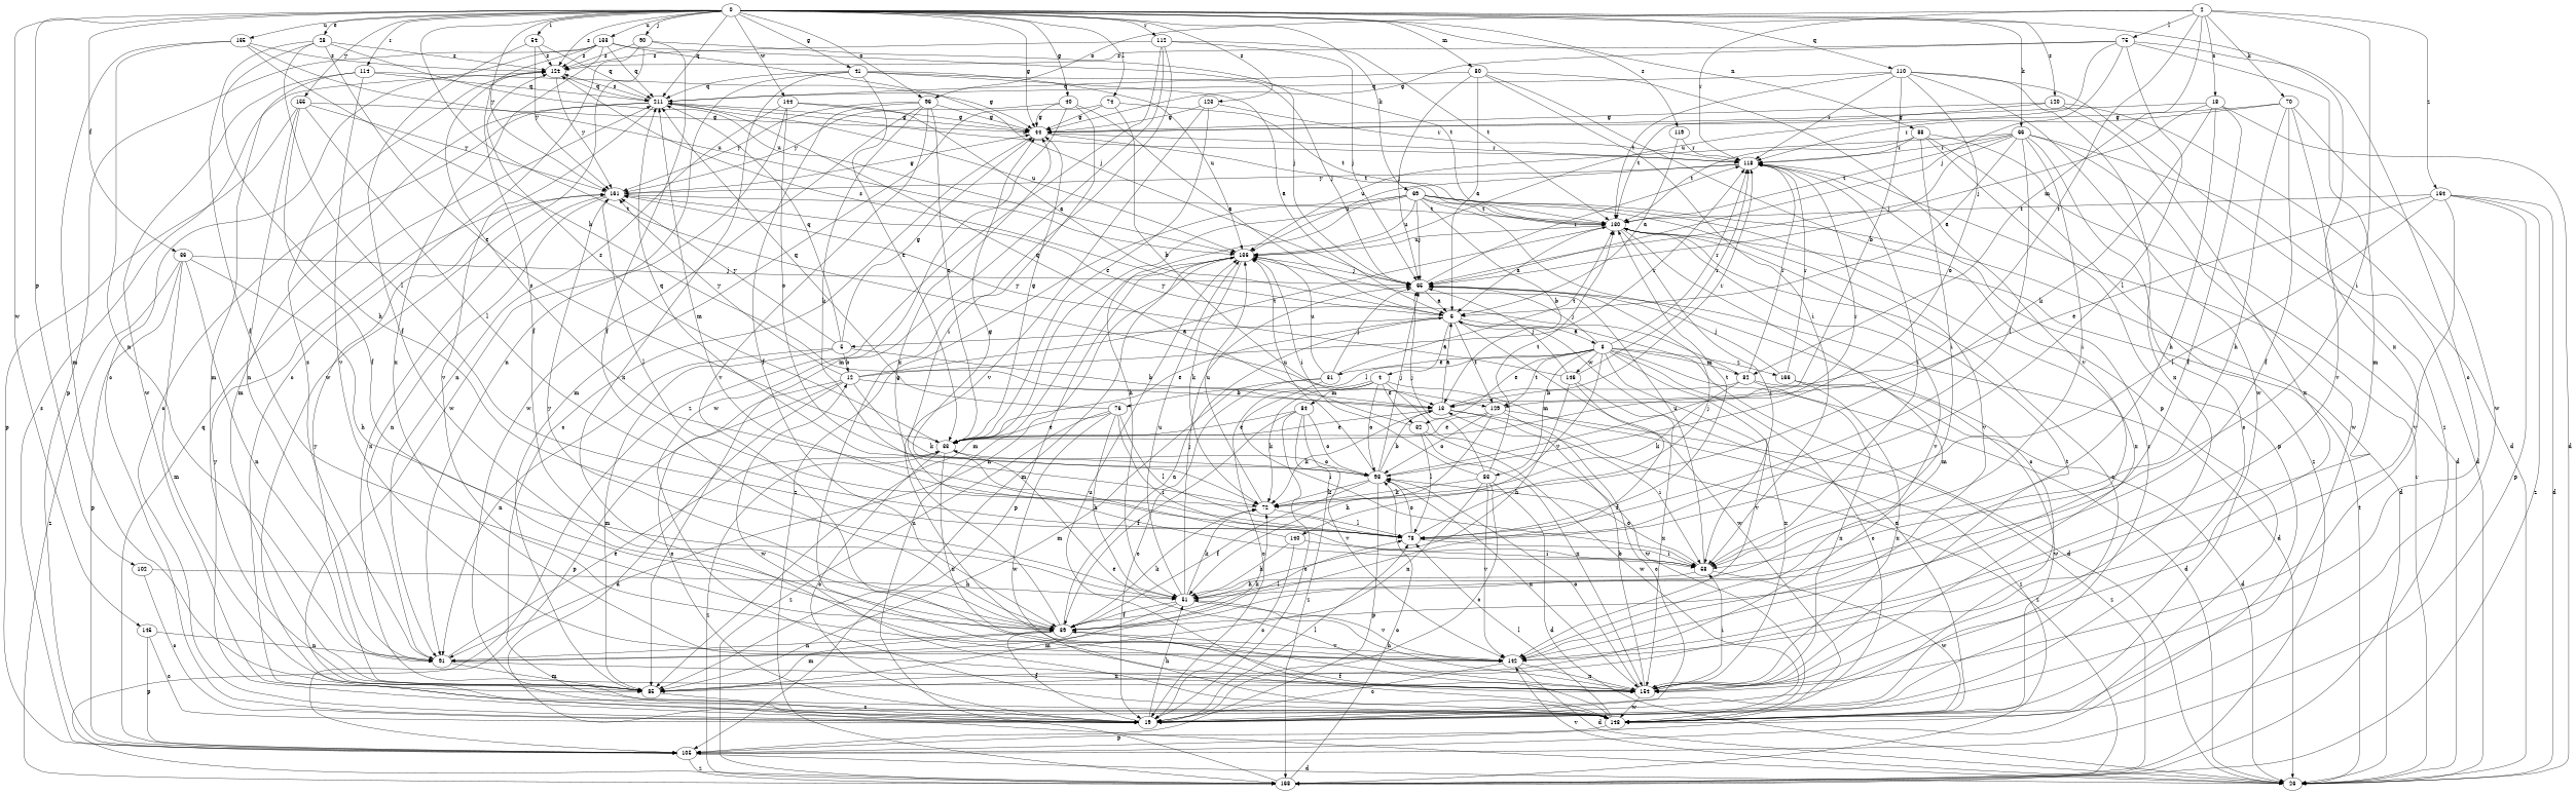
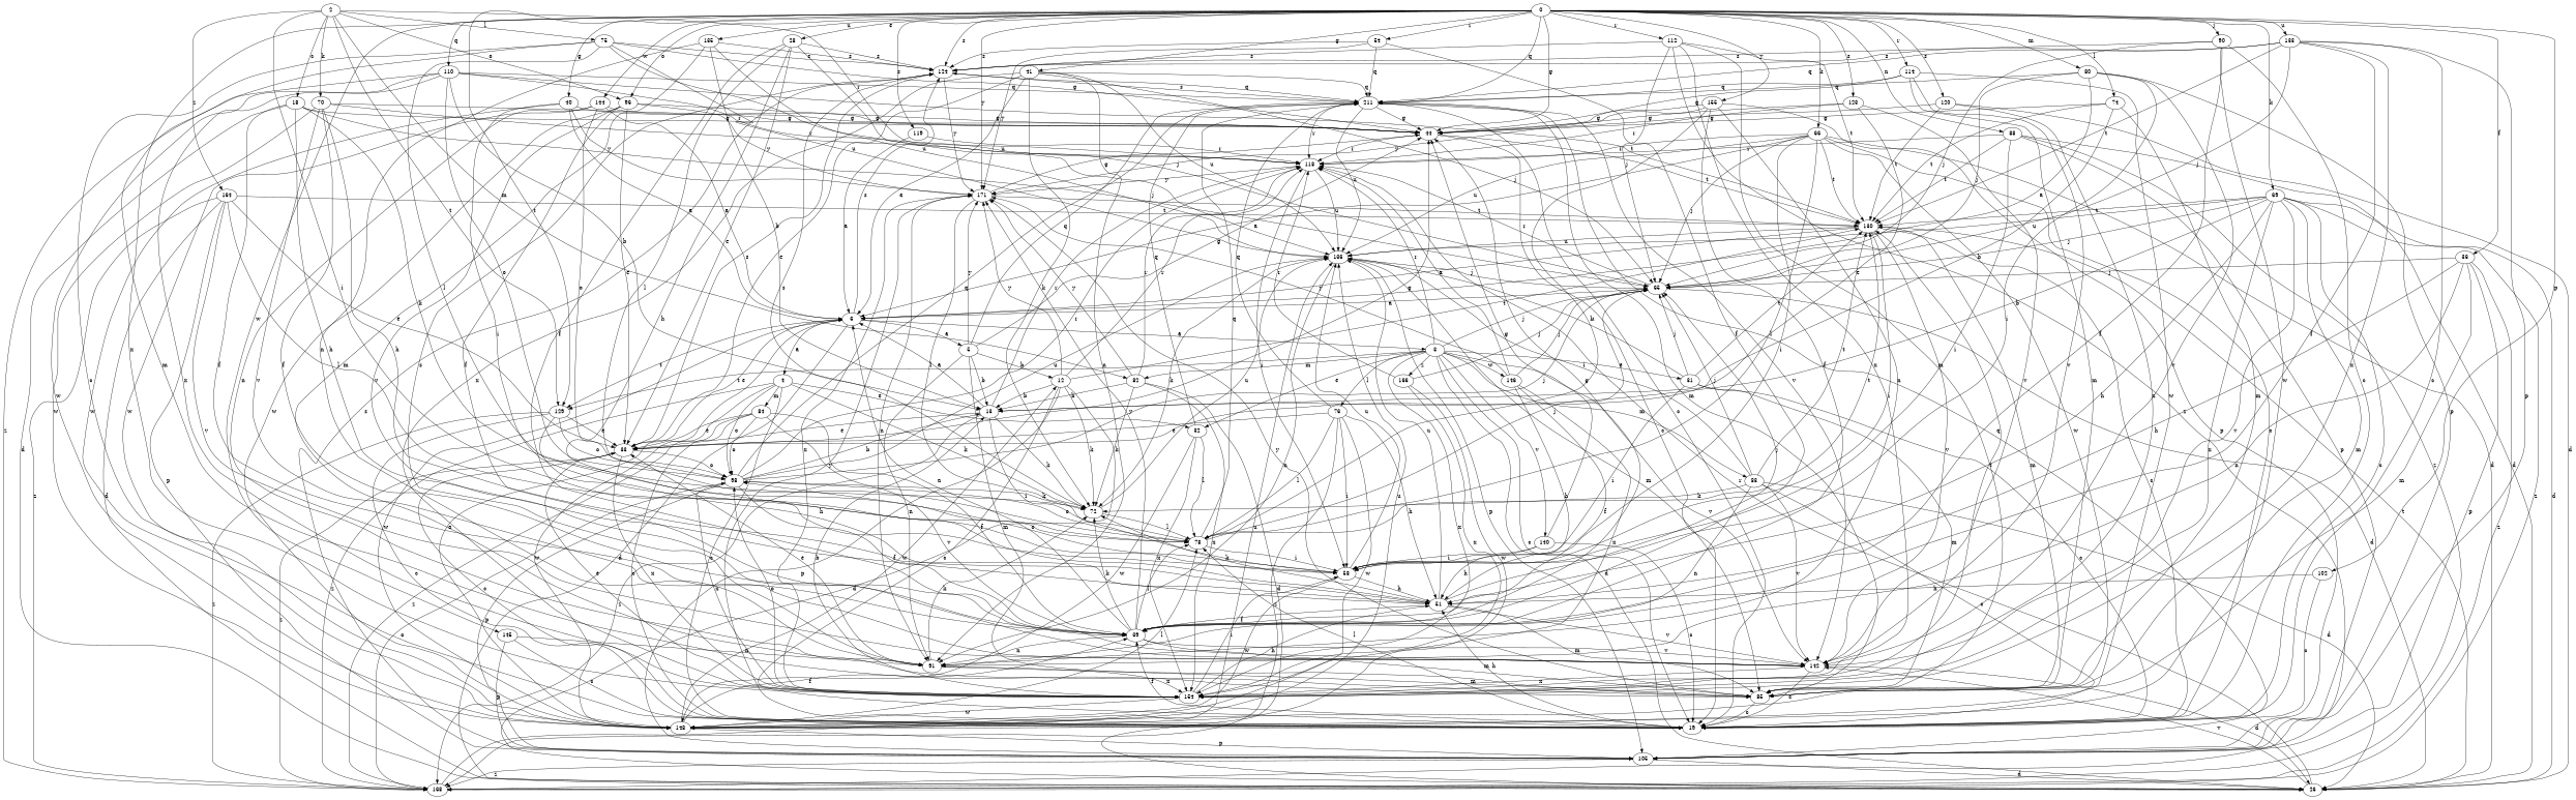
  strict digraph {
    0
    28
    36
    40
    41
    44
    54
    n8 [label=90]
    66
    69
    74
    80
    88
    96
    102
    110
    n17 [label=211]
    112
    114
    119
    120
    123
    124
    129
    133
    135
    144
    145
    154
    155
-   161
+   161 [label=171]
    33
    39
    51
    78
    136
    65
    168
    85
    91
    105
    58
    148
    6
    72
    118
    19
    130
    26
    142
    13
    98
    2
    18
    70
    75
    82
    164
    3
    31
    32
    76
    83
    140
    146
    166
    4
    84
    12
    5
    0 -> 28 [label=e]
    0 -> 36 [label=f]
    0 -> 40 [label=g]
    0 -> 41 [label=g]
    0 -> 44 [label=g]
    0 -> 54 [label=i]
    0 -> n8 [label=j]
    0 -> 66 [label=k]
    0 -> 69 [label=k]
    0 -> 74 [label=l]
    0 -> 80 [label=m]
    0 -> 88 [label=n]
    0 -> 96 [label=o]
    0 -> 102 [label=p]
    0 -> 110 [label=q]
    0 -> n17 [label=q]
    0 -> 112 [label=r]
    0 -> 114 [label=r]
    0 -> 119 [label=s]
    0 -> 120 [label=s]
    0 -> 123 [label=s]
    0 -> 124 [label=s]
    0 -> 129 [label=t]
    0 -> 133 [label=u]
    0 -> 135 [label=u]
    0 -> 144 [label=w]
    0 -> 145 [label=w]
    0 -> 154 [label=x]
    0 -> 155 [label=y]
    0 -> 161 [label=y]
    28 -> 124 [label=s]
    28 -> 33 [label=e]
    28 -> 39 [label=f]
    28 -> 51 [label=h]
    28 -> 78 [label=l]
    28 -> 136 [label=u]
    36 -> 51 [label=h]
    36 -> 65 [label=j]
    36 -> 168 [label=z]
    36 -> 85 [label=m]
    36 -> 91 [label=n]
    36 -> 105 [label=p]
    40 -> 44 [label=g]
    40 -> 161 [label=y]
    40 -> 58 [label=i]
    40 -> 148 [label=w]
    40 -> 6 [label=a]
    41 -> n17 [label=q]
    41 -> 154 [label=x]
    41 -> 33 [label=e]
    41 -> 136 [label=u]
    41 -> 65 [label=j]
    41 -> 91 [label=n]
    41 -> 6 [label=a]
-   96 -> 72 [label=k]
+   41 -> 72 [label=k]
    44 -> 118 [label=r]
    44 -> 19 [label=c]
    44 -> 130 [label=t]
    54 -> n17 [label=q]
    54 -> 124 [label=s]
    54 -> 161 [label=y]
    54 -> 39 [label=f]
    n8 -> 124 [label=s]
    n8 -> 39 [label=f]
    n8 -> 65 [label=j]
    n8 -> 148 [label=w]
    n8 -> 19 [label=c]
    66 -> 78 [label=l]
    66 -> 136 [label=u]
    66 -> 65 [label=j]
    66 -> 58 [label=i]
    66 -> 148 [label=w]
    66 -> 6 [label=a]
    66 -> 118 [label=r]
    66 -> 19 [label=c]
    66 -> 130 [label=t]
    66 -> 26 [label=d]
    69 -> 154 [label=x]
    69 -> 51 [label=h]
    69 -> 136 [label=u]
    69 -> 65 [label=j]
    69 -> 168 [label=z]
    69 -> 85 [label=m]
    69 -> 19 [label=c]
    69 -> 130 [label=t]
    69 -> 26 [label=d]
    69 -> 142 [label=v]
    69 -> 13 [label=b]
    74 -> 44 [label=g]
    74 -> 85 [label=m]
    74 -> 130 [label=t]
    74 -> 13 [label=b]
    80 -> n17 [label=q]
    80 -> 65 [label=j]
    80 -> 105 [label=p]
    80 -> 58 [label=i]
    80 -> 6 [label=a]
    80 -> 142 [label=v]
    88 -> 168 [label=z]
    88 -> 105 [label=p]
    88 -> 58 [label=i]
    88 -> 118 [label=r]
    88 -> 130 [label=t]
    88 -> 26 [label=d]
    96 -> 44 [label=g]
    96 -> 161 [label=y]
    96 -> 33 [label=e]
    96 -> 39 [label=f]
    96 -> 148 [label=w]
    96 -> 142 [label=v]
    102 -> 51 [label=h]
    102 -> 19 [label=c]
    110 -> n17 [label=q]
    110 -> 154 [label=x]
    110 -> 168 [label=z]
    110 -> 148 [label=w]
    110 -> 118 [label=r]
    110 -> 130 [label=t]
    110 -> 13 [label=b]
    110 -> 98 [label=o]
    n17 -> 44 [label=g]
    n17 -> 124 [label=s]
    n17 -> 136 [label=u]
    n17 -> 85 [label=m]
    n17 -> 118 [label=r]
    n17 -> 19 [label=c]
    n17 -> 142 [label=v]
    112 -> 124 [label=s]
    112 -> 154 [label=x]
    112 -> 65 [label=j]
    112 -> 168 [label=z]
    112 -> 85 [label=m]
    112 -> 130 [label=t]
    114 -> 44 [label=g]
    114 -> n17 [label=q]
    114 -> 85 [label=m]
    114 -> 148 [label=w]
    114 -> 142 [label=v]
    119 -> 6 [label=a]
    119 -> 118 [label=r]
    120 -> 44 [label=g]
    120 -> 154 [label=x]
    120 -> 130 [label=t]
    120 -> 26 [label=d]
    123 -> 44 [label=g]
    123 -> 33 [label=e]
    123 -> 118 [label=r]
    123 -> 142 [label=v]
    124 -> n17 [label=q]
    124 -> 161 [label=y]
    129 -> 33 [label=e]
    129 -> 51 [label=h]
    129 -> 168 [label=z]
    129 -> 19 [label=c]
    129 -> 98 [label=o]
    133 -> n17 [label=q]
    133 -> 124 [label=s]
    133 -> 154 [label=x]
    133 -> 39 [label=f]
    133 -> 65 [label=j]
    133 -> 105 [label=p]
    133 -> 19 [label=c]
    133 -> 130 [label=t]
    135 -> 124 [label=s]
    135 -> 136 [label=u]
    135 -> 85 [label=m]
    135 -> 91 [label=n]
    135 -> 13 [label=b]
    144 -> 44 [label=g]
    144 -> 91 [label=n]
    144 -> 148 [label=w]
    144 -> 6 [label=a]
    144 -> 98 [label=o]
    145 -> 91 [label=n]
    145 -> 105 [label=p]
    145 -> 19 [label=c]
    154 -> 33 [label=e]
    154 -> 51 [label=h]
    154 -> 58 [label=i]
    154 -> 148 [label=w]
    154 -> 130 [label=t]
    154 -> 13 [label=b]
    154 -> 98 [label=o]
    155 -> 44 [label=g]
    155 -> 161 [label=y]
    155 -> 39 [label=f]
    155 -> 78 [label=l]
    155 -> 91 [label=n]
    155 -> 105 [label=p]
    161 -> 44 [label=g]
    161 -> 154 [label=x]
    161 -> 78 [label=l]
    161 -> 91 [label=n]
    161 -> 130 [label=t]
    33 -> 44 [label=g]
    33 -> 124 [label=s]
    33 -> 154 [label=x]
    33 -> 168 [label=z]
    33 -> 19 [label=c]
    33 -> 98 [label=o]
    39 -> 44 [label=g]
    39 -> 161 [label=y]
    39 -> 78 [label=l]
    39 -> 85 [label=m]
    39 -> 91 [label=n]
    39 -> 6 [label=a]
    39 -> 72 [label=k]
    39 -> 142 [label=v]
    51 -> 39 [label=f]
    51 -> 136 [label=u]
    51 -> 65 [label=j]
    51 -> 85 [label=m]
    51 -> 72 [label=k]
    51 -> 142 [label=v]
-   78 -> n17 [label=m]
+   78 -> n17 [label=q]
    78 -> 65 [label=j]
    78 -> 58 [label=i]
    78 -> 130 [label=t]
    78 -> 98 [label=o]
    136 -> 65 [label=j]
    136 -> 85 [label=m]
    136 -> 91 [label=n]
    136 -> 105 [label=p]
    136 -> 72 [label=k]
    65 -> 6 [label=a]
    65 -> 118 [label=r]
    65 -> 26 [label=d]
    168 -> 136 [label=u]
    168 -> 98 [label=o]
    85 -> 161 [label=y]
    85 -> 19 [label=c]
    91 -> 124 [label=s]
    91 -> 154 [label=x]
    91 -> 33 [label=e]
    91 -> 85 [label=m]
    91 -> 72 [label=k]
    105 -> n17 [label=q]
    105 -> 124 [label=s]
    105 -> 168 [label=z]
    105 -> 26 [label=d]
    58 -> 51 [label=h]
    58 -> 136 [label=u]
    58 -> 148 [label=w]
    58 -> 98 [label=o]
    148 -> 39 [label=f]
    148 -> 78 [label=l]
    148 -> 136 [label=u]
    148 -> 105 [label=p]
    148 -> 6 [label=a]
    148 -> 12 [label=w]
    6 -> 124 [label=s]
    6 -> 129 [label=t]
    6 -> 33 [label=e]
    6 -> 148 [label=w]
    6 -> 26 [label=d]
    6 -> 3 [label=a]
    6 -> 4 [label=a]
    6 -> 5 [label=a]
    72 -> 124 [label=s]
    72 -> 78 [label=l]
    72 -> 136 [label=u]
    118 -> 161 [label=y]
    118 -> 136 [label=u]
    118 -> 58 [label=i]
    19 -> 161 [label=y]
    19 -> 39 [label=f]
    19 -> 51 [label=h]
    19 -> 78 [label=l]
-   19 -> 118 [label=r]
    130 -> 136 [label=u]
    130 -> 85 [label=m]
    130 -> 58 [label=i]
    130 -> 6 [label=a]
    130 -> 19 [label=c]
    130 -> 142 [label=v]
    26 -> 118 [label=r]
    26 -> 130 [label=t]
    26 -> 142 [label=v]
    142 -> 154 [label=x]
    142 -> 19 [label=c]
    142 -> 26 [label=d]
    13 -> 33 [label=e]
    13 -> 168 [label=z]
    13 -> 58 [label=i]
    13 -> 6 [label=a]
    13 -> 72 [label=k]
    13 -> 118 [label=r]
    98 -> n17 [label=q]
    98 -> 154 [label=x]
    98 -> 39 [label=f]
    98 -> 136 [label=u]
    98 -> 65 [label=j]
    98 -> 105 [label=p]
    98 -> 72 [label=k]
    98 -> 118 [label=r]
    98 -> 13 [label=b]
    2 -> 96 [label=o]
    2 -> 129 [label=t]
    2 -> 58 [label=i]
    2 -> 118 [label=r]
    2 -> 18 [label=c]
    2 -> 70 [label=k]
    2 -> 75 [label=l]
    2 -> 82 [label=m]
    2 -> 164 [label=z]
    18 -> 44 [label=g]
    18 -> 39 [label=f]
    18 -> 51 [label=h]
    18 -> 65 [label=j]
    18 -> 72 [label=k]
    18 -> 26 [label=d]
    70 -> 44 [label=g]
    70 -> 39 [label=f]
    70 -> 51 [label=h]
    70 -> 148 [label=w]
    70 -> 118 [label=r]
    70 -> 142 [label=v]
    75 -> 44 [label=g]
    75 -> 124 [label=s]
    75 -> 78 [label=l]
    75 -> 136 [label=u]
    75 -> 65 [label=j]
    75 -> 85 [label=m]
    75 -> 19 [label=c]
    82 -> 154 [label=x]
    82 -> 161 [label=y]
    82 -> 72 [label=k]
    82 -> 118 [label=r]
    82 -> 26 [label=d]
    82 -> 13 [label=b]
    164 -> 33 [label=e]
    164 -> 78 [label=l]
    164 -> 168 [label=z]
    164 -> 105 [label=p]
    164 -> 130 [label=t]
    164 -> 26 [label=d]
    164 -> 142 [label=v]
    3 -> 129 [label=t]
    3 -> 154 [label=x]
    3 -> 65 [label=j]
    3 -> 118 [label=r]
    3 -> 19 [label=c]
    3 -> 26 [label=d]
    3 -> 142 [label=v]
    3 -> 82 [label=m]
    3 -> 31 [label=e]
    3 -> 32 [label=e]
    3 -> 76 [label=l]
    3 -> 83 [label=m]
    3 -> 140 [label=v]
    3 -> 146 [label=w]
    3 -> 166 [label=z]
    31 -> 136 [label=u]
    31 -> 65 [label=j]
    31 -> 85 [label=m]
    31 -> 58 [label=i]
    31 -> 19 [label=c]
    31 -> 130 [label=t]
    32 -> n17 [label=q]
    32 -> 154 [label=x]
    32 -> 78 [label=l]
    32 -> 148 [label=w]
    76 -> n17 [label=q]
    76 -> 33 [label=e]
    76 -> 51 [label=h]
    76 -> 78 [label=l]
    76 -> 168 [label=z]
    76 -> 58 [label=i]
    76 -> 148 [label=w]
    83 -> 136 [label=i]
    83 -> 65 [label=j]
    83 -> 91 [label=n]
    83 -> 72 [label=k]
    83 -> 19 [label=c]
    83 -> 130 [label=t]
    83 -> 26 [label=d]
    83 -> 142 [label=v]
    140 -> 44 [label=g]
    140 -> 51 [label=h]
    140 -> 58 [label=i]
    140 -> 19 [label=c]
    146 -> 154 [label=x]
    146 -> 161 [label=y]
    146 -> 39 [label=f]
    146 -> 51 [label=h]
    146 -> 65 [label=j]
    146 -> 118 [label=r]
    166 -> 154 [label=x]
    166 -> 65 [label=j]
    166 -> 148 [label=w]
    166 -> 118 [label=r]
    4 -> 168 [label=z]
    4 -> 148 [label=w]
    4 -> 72 [label=k]
    4 -> 19 [label=c]
    4 -> 98 [label=o]
    4 -> 32 [label=e]
    4 -> 84 [label=m]
    84 -> 33 [label=e]
    84 -> 39 [label=f]
    84 -> 168 [label=z]
    84 -> 19 [label=c]
    84 -> 142 [label=v]
    84 -> 98 [label=o]
    12 -> 161 [label=y]
    12 -> 105 [label=p]
    12 -> 72 [label=k]
    12 -> 118 [label=r]
    12 -> 19 [label=c]
    12 -> 130 [label=t]
    12 -> 26 [label=d]
    12 -> 13 [label=b]
    5 -> 44 [label=g]
    5 -> n17 [label=q]
    5 -> 161 [label=y]
    5 -> 85 [label=m]
    5 -> 91 [label=n]
    5 -> 13 [label=b]
    5 -> 12 [label=b]
  }
